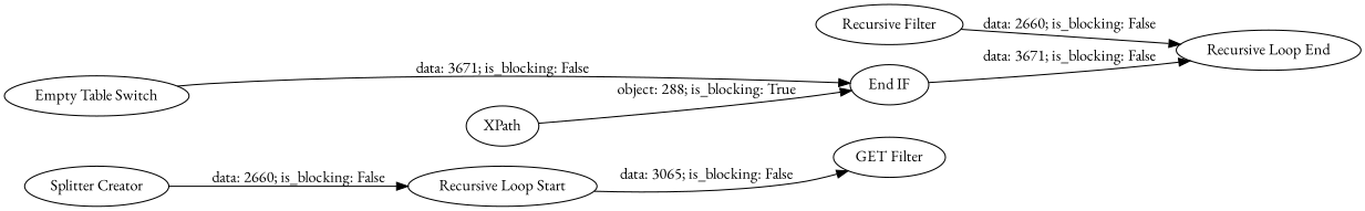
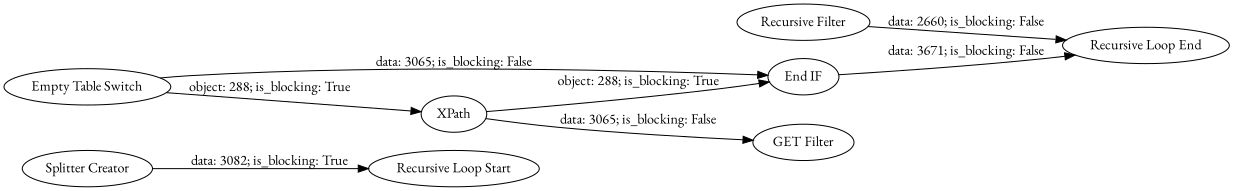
  digraph {
    fontname="EB Garamond"
    rankdir=LR
    node [fontname="EB Garamond"]
    edge [fontname="EB Garamond"]
    n1 [label="Recursive Loop Start"]
    n2 [label="GET Filter"]
    n3 [label="Empty Table Switch"]
    n4 [label="End IF"]
    n5 [label=XPath]
    n6 [label="Recursive Filter"]
    n7 [label="Recursive Loop End"]
    n8 [label="Splitter Creator"]
-   n1 -> n2 [label="data: 3065; is_blocking: False"]
-   n3 -> n4 [label="data: 3671; is_blocking: False"]
+   n5 -> n2 [label="data: 3065; is_blocking: False"]
+   n3 -> n4 [label="data: 3065; is_blocking: False"]
+   n3 -> n5 [label="object: 288; is_blocking: True"]
    n4 -> n7 [label="data: 3671; is_blocking: False"]
    n5 -> n4 [label="object: 288; is_blocking: True"]
    n6 -> n7 [label="data: 2660; is_blocking: False"]
-   n8 -> n1 [label="data: 2660; is_blocking: False"]
+   n8 -> n1 [label="data: 3082; is_blocking: True"]
  }
